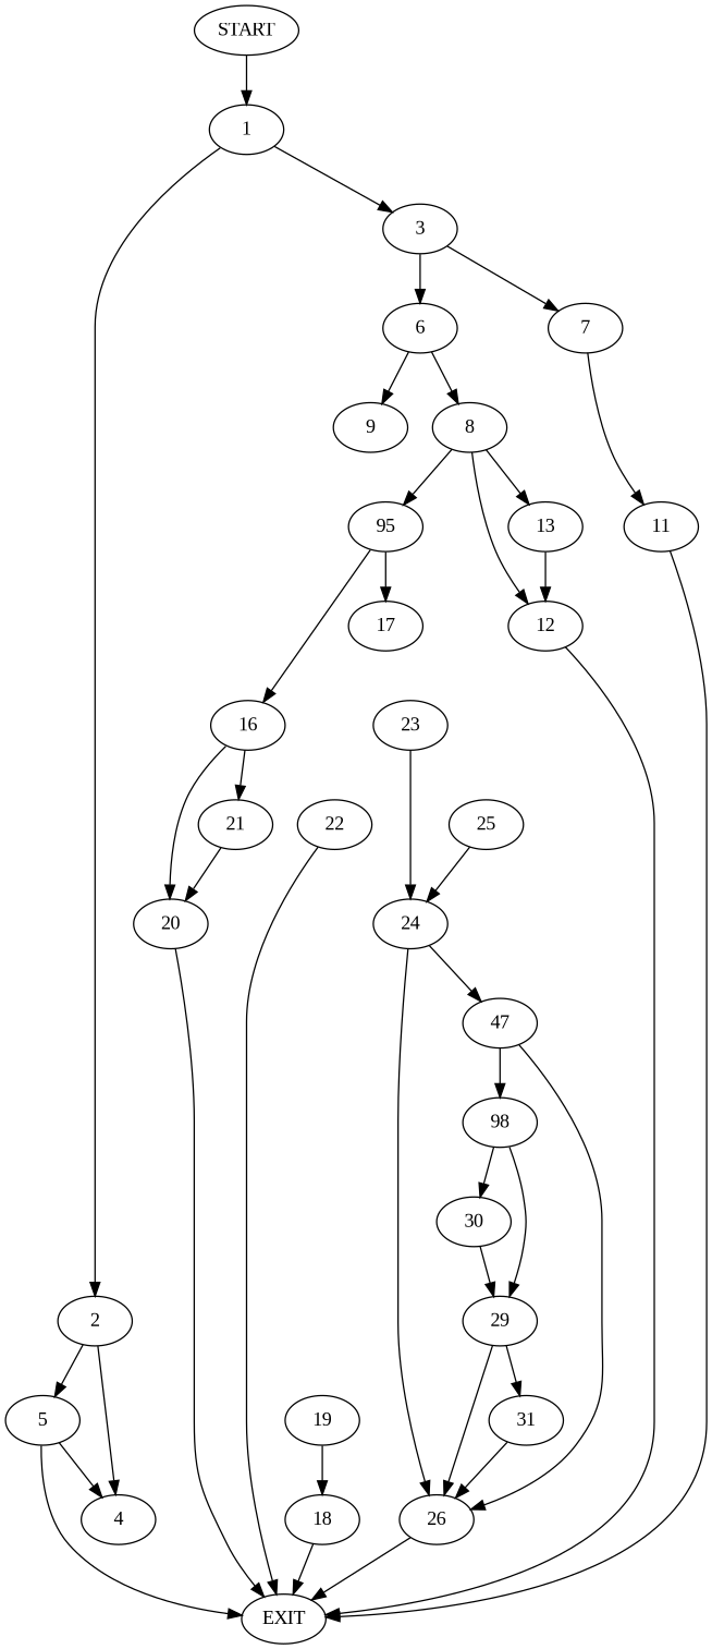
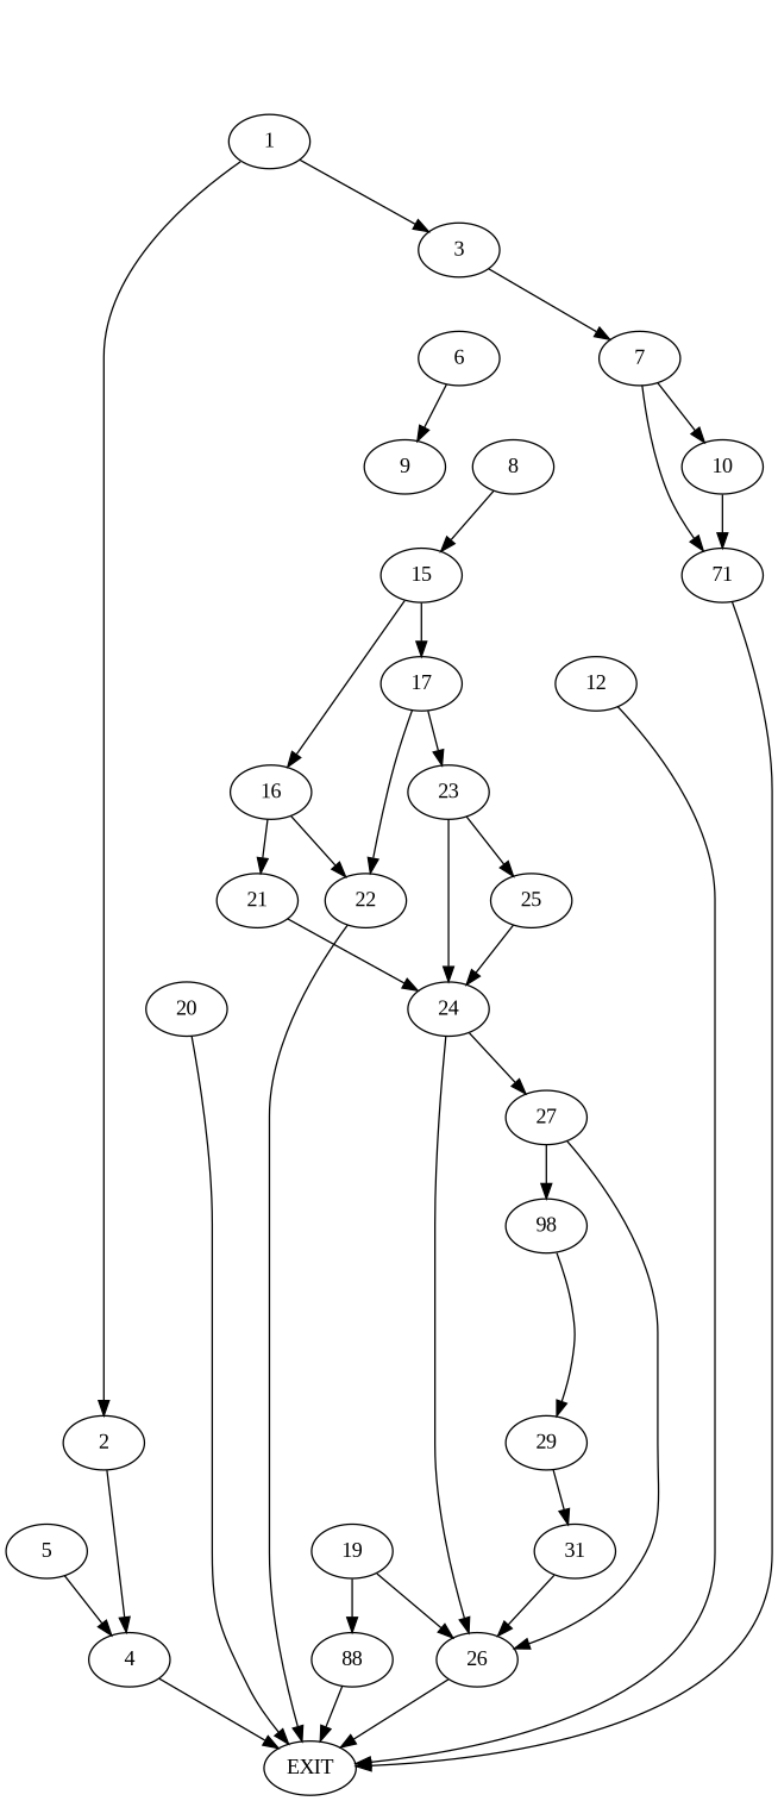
  digraph {
    fontname="Liberation Serif"
    node [fontname="Liberation Serif"]
    edge [fontname="Liberation Serif"]
-   n1 [label=START]
    1
    2
    3
    n5 [label=EXIT]
    4
    5
    6
    7
    8
    9
-   11
+   10
+   11 [label=71]
    12
-   13
-   15 [label=95]
+   15
    16
    17
-   18
+   18 [label=88]
    19
    20
    21
    22
    23
    24
    25
    26
-   27 [label=47]
+   27
    n29 [label=98]
    29
-   30
    31
-   n1 -> 1
    1 -> 2
    1 -> 3
    2 -> 4
-   2 -> 5
-   3 -> 6
    3 -> 7
-   5 -> n5
+   4 -> n5
    5 -> 4
-   6 -> 8
    6 -> 9
+   7 -> 10
    7 -> 11
-   8 -> 12
-   8 -> 13
    8 -> 15
+   10 -> 11
    11 -> n5
    12 -> n5
-   13 -> 12
    15 -> 16
    15 -> 17
-   16 -> 20
+   16 -> 22
    16 -> 21
+   17 -> 22
+   17 -> 23
    18 -> n5
    19 -> 18
    20 -> n5
-   21 -> 20
+   21 -> 24
    22 -> n5
    23 -> 24
+   23 -> 25
    24 -> 26
    24 -> 27
    25 -> 24
    26 -> n5
    27 -> 26
    27 -> n29
    n29 -> 29
-   n29 -> 30
-   29 -> 26
+   19 -> 26
    29 -> 31
-   30 -> 29
    31 -> 26
  }
